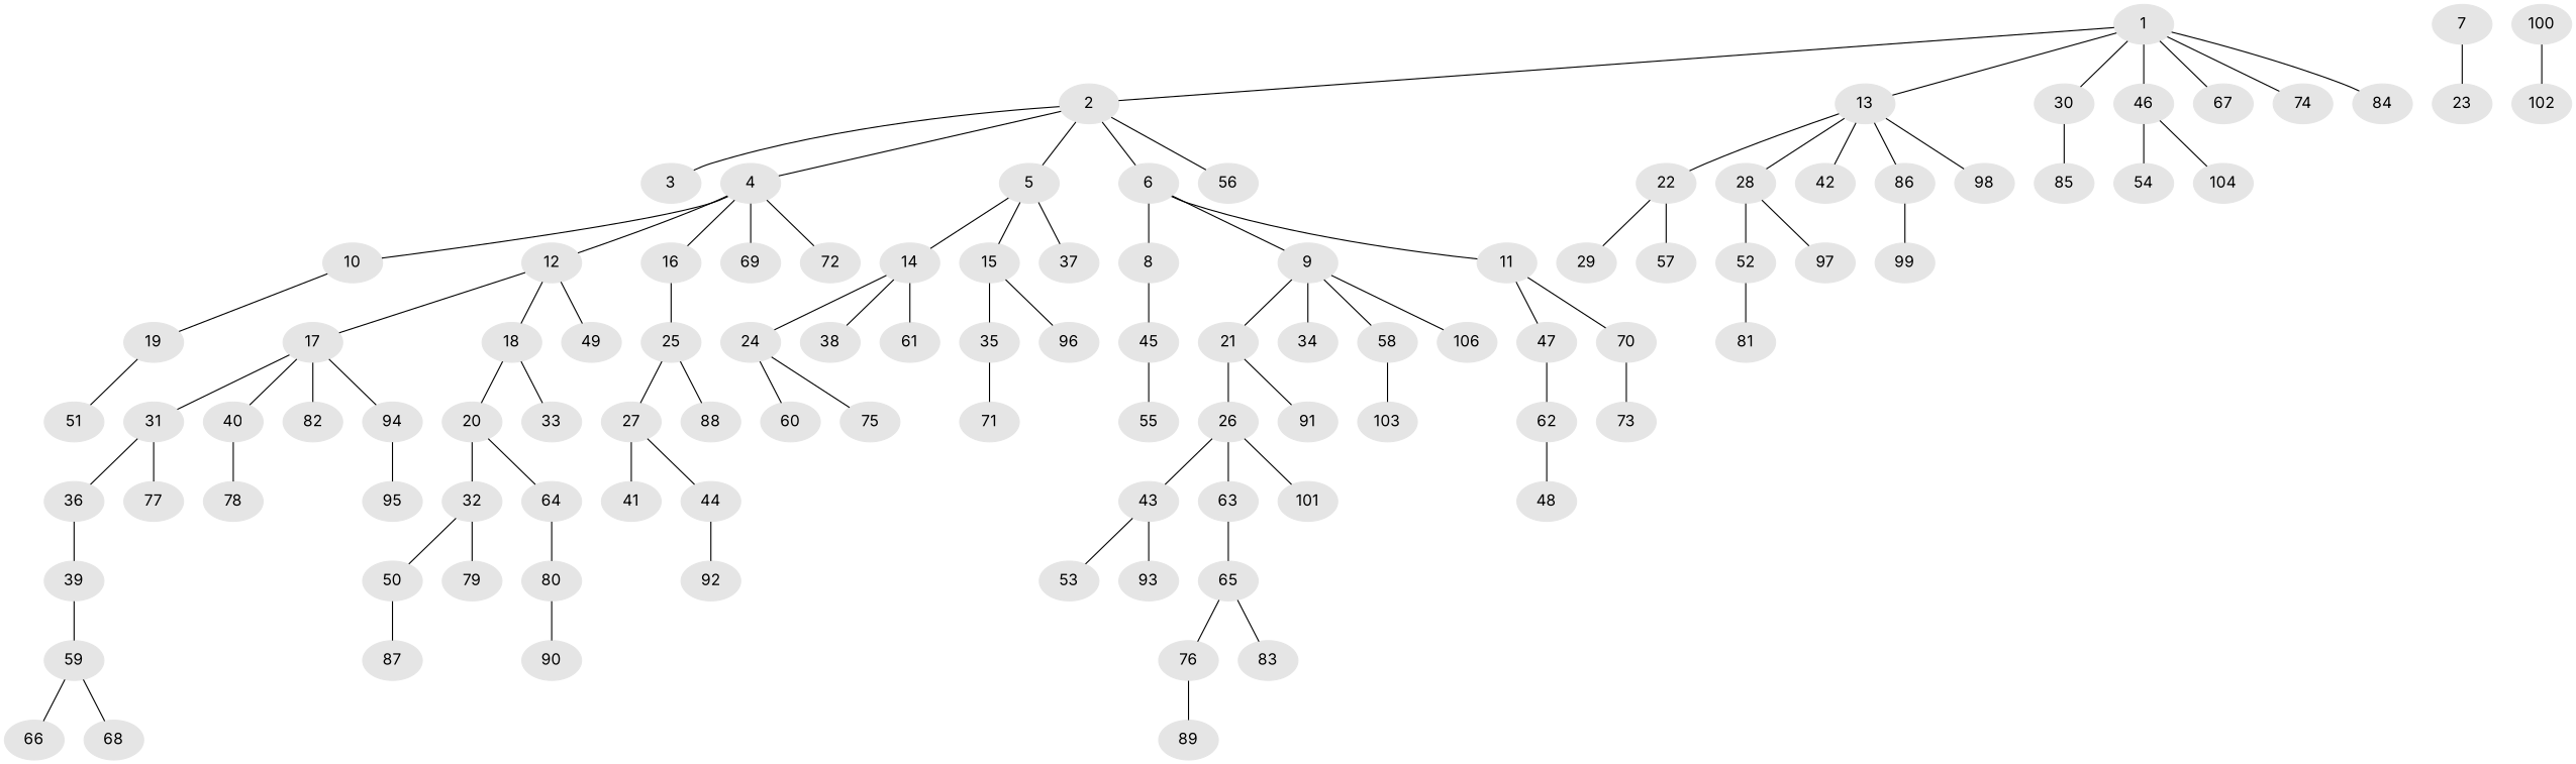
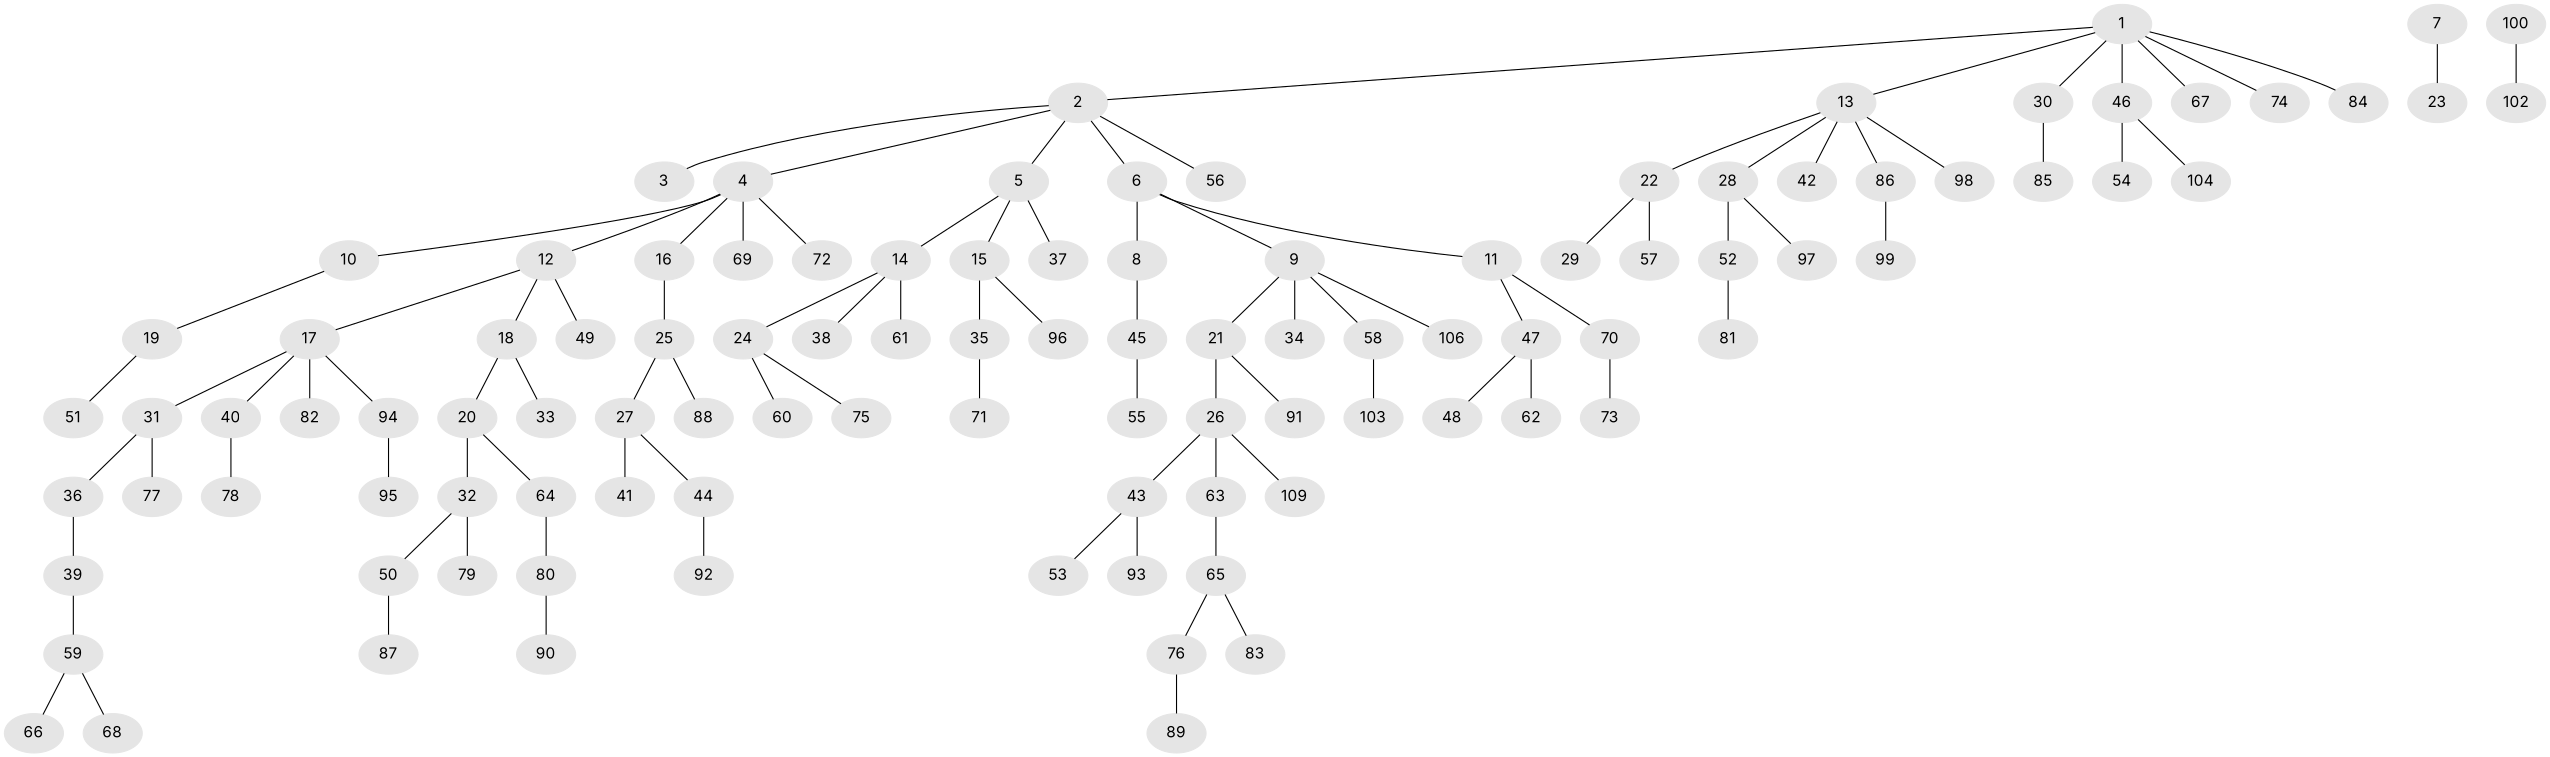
  graph {
    fontname=Inter
    node [color=gray90 fontname=Inter style=filled]
    edge [fontname=Inter]
    1
    2
    13
    30
    46
    67
    74
    84
    3
    4
    5
    6
    56
    22
    28
    42
    86
    98
    85
    54
    104
    10
    12
    16
    69
    72
    14
    15
    37
    8
    9
    11
    7
    23
    19
    17
    18
    49
    25
    24
    38
    61
    35
    96
    45
    21
    34
    58
    n49 [label=106]
    47
    70
    55
    26
    91
    103
    51
    48
    62
    73
    31
    40
    82
    94
    20
    33
    29
    57
    52
    97
    99
    60
    75
    71
    27
    88
    36
    77
    78
    95
    32
    64
    50
    79
    80
    43
    63
-   101
+   101 [label=109]
    41
    44
    53
    93
    65
    92
    81
    39
    87
    59
    66
    68
    100
    102
    76
    83
    90
    89
    1 -- 2
    1 -- 13
    1 -- 30
    1 -- 46
    1 -- 67
    1 -- 74
    1 -- 84
    2 -- 3
    2 -- 4
    2 -- 5
    2 -- 6
    2 -- 56
    13 -- 22
    13 -- 28
    13 -- 42
    13 -- 86
    13 -- 98
    30 -- 85
    46 -- 54
    46 -- 104
    4 -- 10
    4 -- 12
    4 -- 16
    4 -- 69
    4 -- 72
    5 -- 14
    5 -- 15
    5 -- 37
    6 -- 8
    6 -- 9
    6 -- 11
    22 -- 29
    22 -- 57
    28 -- 52
    28 -- 97
    86 -- 99
    10 -- 19
    12 -- 17
    12 -- 18
    12 -- 49
    16 -- 25
    14 -- 24
    14 -- 38
    14 -- 61
    15 -- 35
    15 -- 96
    8 -- 45
    9 -- 21
    9 -- 34
    9 -- 58
    9 -- n49
    11 -- 47
    11 -- 70
    7 -- 23
    19 -- 51
    17 -- 31
    17 -- 40
    17 -- 82
    17 -- 94
    18 -- 20
    18 -- 33
    25 -- 27
    25 -- 88
    24 -- 60
    24 -- 75
    35 -- 71
    45 -- 55
    21 -- 26
    21 -- 91
    58 -- 103
-   62 -- 48
+   47 -- 48
    47 -- 62
    70 -- 73
    26 -- 43
    26 -- 63
    26 -- 101
    31 -- 36
    31 -- 77
    40 -- 78
    94 -- 95
    20 -- 32
    20 -- 64
    52 -- 81
    27 -- 41
    27 -- 44
    36 -- 39
    32 -- 50
    32 -- 79
    64 -- 80
    50 -- 87
    80 -- 90
    43 -- 53
    43 -- 93
    63 -- 65
    44 -- 92
    65 -- 76
    65 -- 83
    39 -- 59
    59 -- 66
    59 -- 68
    100 -- 102
    76 -- 89
  }
